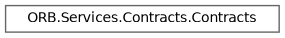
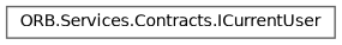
  digraph {
    rankdir=LR
-   n1 [color=grey40 fillcolor=white fontname=Helvetica fontsize=10 height=0.2 label="ORB.Services.Contracts.Contracts" shape=box style=filled width=0.4]
+   n1 [color=grey40 fillcolor=white fontname=Helvetica fontsize=10 height=0.2 label="ORB.Services.Contracts.ICurrentUser" shape=box style=filled width=0.4]
  }
